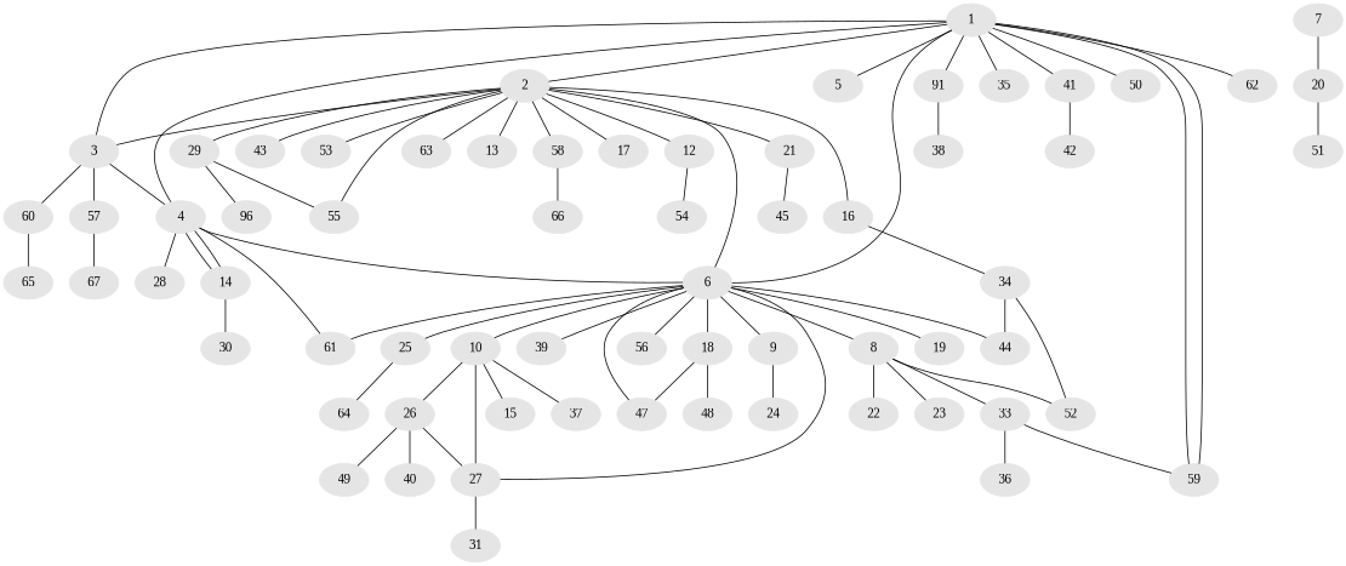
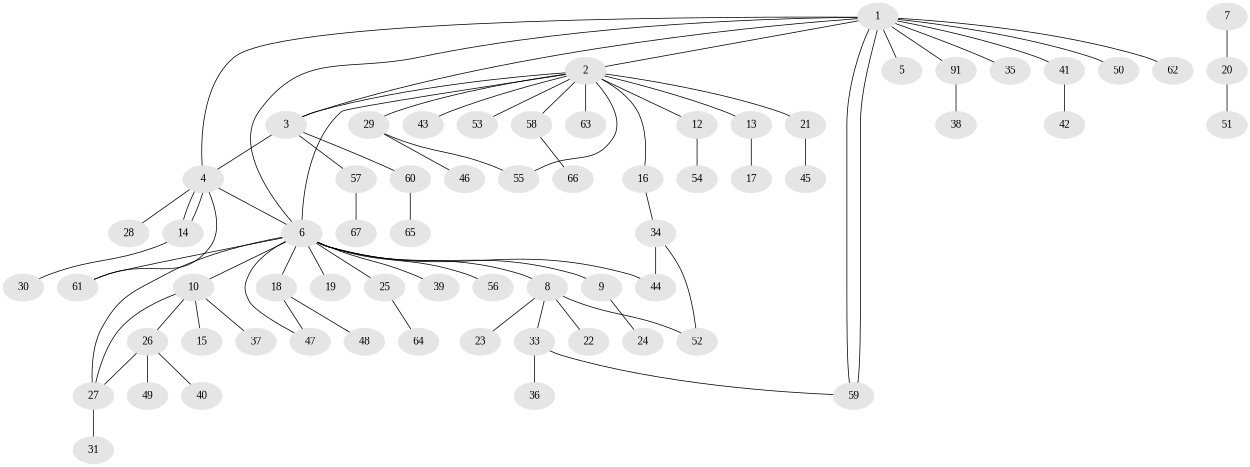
  graph {
    fontname="Liberation Serif"
    node [color=gray90 fontname="Liberation Serif" style=filled]
    edge [fontname="Liberation Serif"]
    1
    2
    3
    4
    5
    6
    n7 [label=91]
    35
    41
    50
    59
    62
    12
    13
    16
    17
    21
    29
    43
    53
    55
    58
    63
    57
    60
    14
    28
    61
    8
    9
    10
    18
    19
    25
    27
    39
    44
    47
    56
    38
    42
    54
    34
    45
-   46 [label=96]
+   46
    66
    67
    65
    30
    7
    20
    22
    23
    33
    52
    24
    15
    26
    37
    48
    64
    31
    51
    36
    40
    49
    1 -- 2
    1 -- 3
    1 -- 4
    1 -- 5
    1 -- 6
    1 -- n7
    1 -- 35
    1 -- 41
    1 -- 50
    1 -- 59
    1 -- 59
    1 -- 62
    2 -- 3
    2 -- 6
    2 -- 12
    2 -- 13
    2 -- 16
-   2 -- 17
+   13 -- 17
    2 -- 21
    2 -- 29
    2 -- 43
    2 -- 53
    2 -- 55
    2 -- 58
    2 -- 63
    3 -- 4
    3 -- 57
    3 -- 60
    4 -- 6
    4 -- 14
    4 -- 14
    4 -- 28
    4 -- 61
    6 -- 61
    6 -- 8
    6 -- 9
    6 -- 10
    6 -- 18
    6 -- 19
    6 -- 25
    6 -- 27
    6 -- 39
    6 -- 44
    6 -- 47
    6 -- 56
    n7 -- 38
    41 -- 42
    12 -- 54
    16 -- 34
    21 -- 45
    29 -- 55
    29 -- 46
    58 -- 66
    57 -- 67
    60 -- 65
    14 -- 30
    8 -- 22
    8 -- 23
    8 -- 33
    8 -- 52
    9 -- 24
    10 -- 27
    10 -- 15
    10 -- 26
    10 -- 37
    18 -- 47
    18 -- 48
    25 -- 64
    27 -- 31
    34 -- 44
    34 -- 52
    7 -- 20
    20 -- 51
    33 -- 59
    33 -- 36
    26 -- 27
    26 -- 40
    26 -- 49
  }
